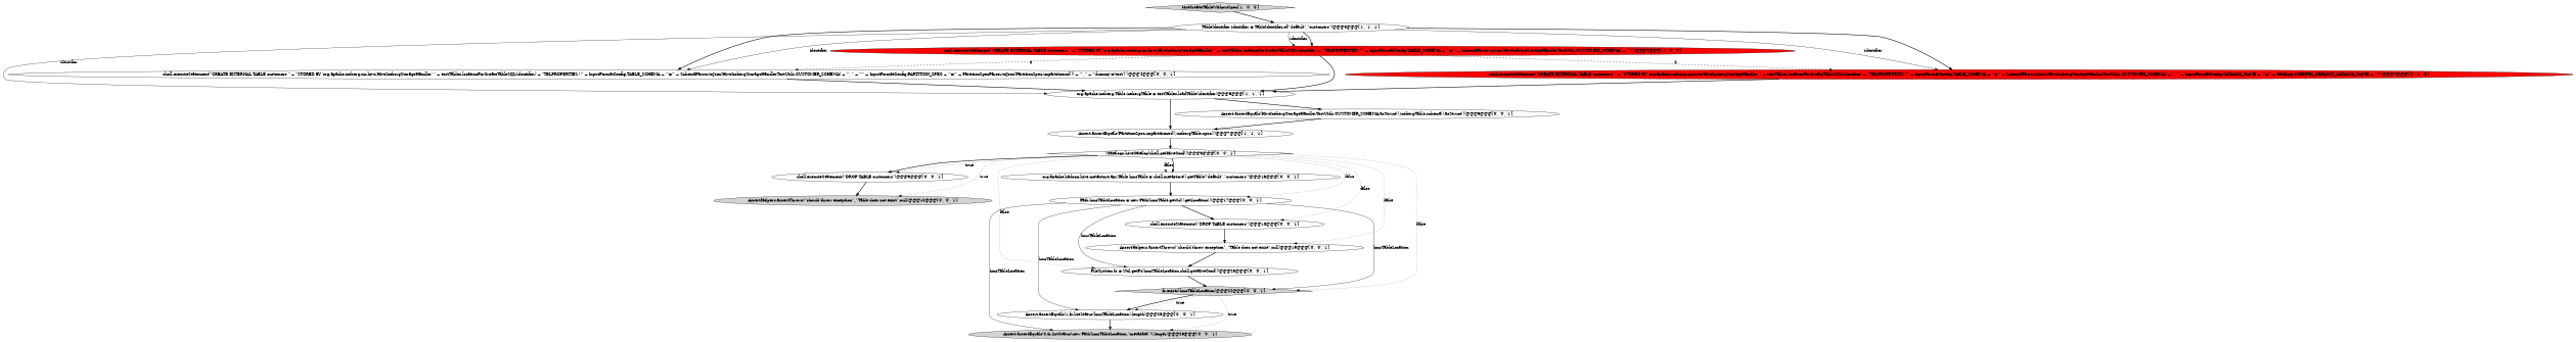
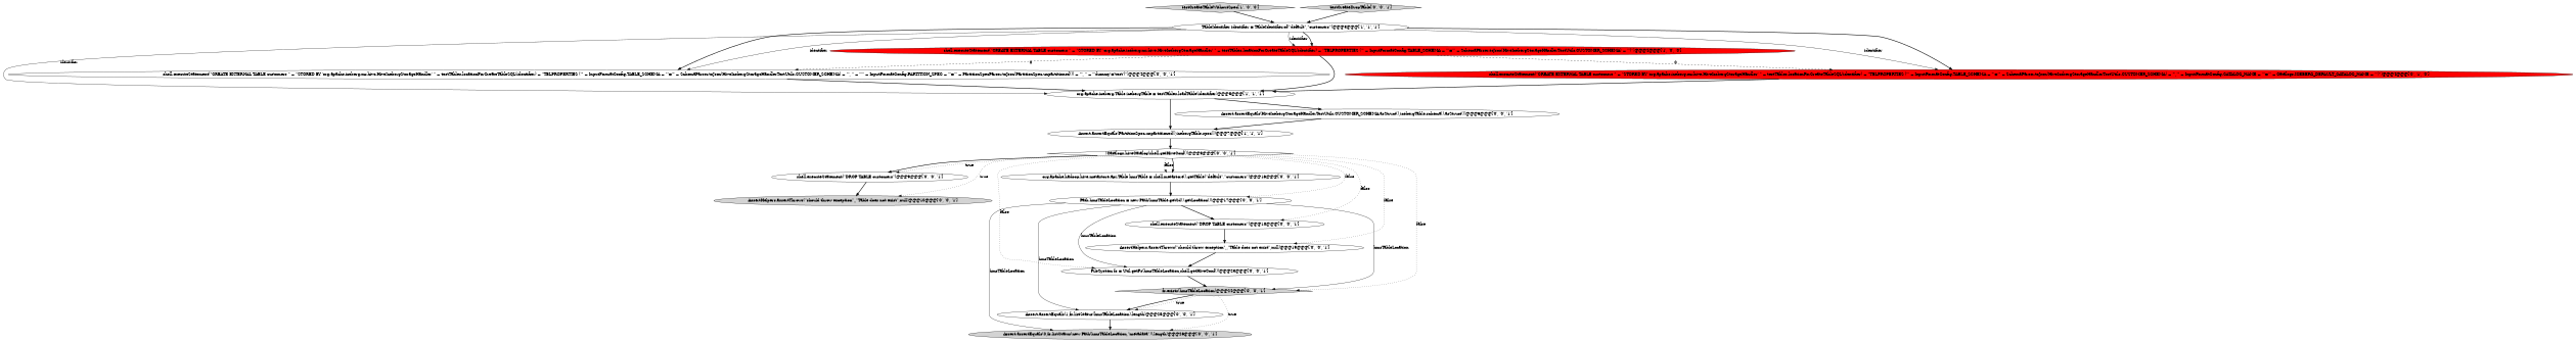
  digraph {
    node [fillcolor=white shape=ellipse style=filled]
    edge [style=bold]
    n1 [label="shell.executeStatement(\"DROP TABLE customers\")@@@9@@@['0', '0', '1']"]
    n2 [fillcolor=lightgray label="AssertHelpers.assertThrows(\"should throw exception\",,\"Table does not exist\",null)@@@10@@@['0', '0', '1']"]
    n3 [label="TableIdentifier identifier = TableIdentifier.of(\"default\",\"customers\")@@@3@@@['1', '1', '1']"]
    n4 [label="shell.executeStatement(\"CREATE EXTERNAL TABLE customers \" + \"STORED BY 'org.apache.iceberg.mr.hive.HiveIcebergStorageHandler' \" + testTables.locationForCreateTableSQL(identifier) + \"TBLPROPERTIES ('\" + InputFormatConfig.TABLE_SCHEMA + \"'='\" + SchemaParser.toJson(HiveIcebergStorageHandlerTestUtils.CUSTOMER_SCHEMA) + \"', \" + \"'\" + InputFormatConfig.PARTITION_SPEC + \"'='\" + PartitionSpecParser.toJson(PartitionSpec.unpartitioned()) + \"', \" + \"'dummy'='test')\")@@@4@@@['0', '0', '1']"]
    n5 [fillcolor=red label="shell.executeStatement(\"CREATE EXTERNAL TABLE customers \" + \"STORED BY 'org.apache.iceberg.mr.hive.HiveIcebergStorageHandler' \" + testTables.locationForCreateTableSQL(identifier) + \"TBLPROPERTIES ('\" + InputFormatConfig.TABLE_SCHEMA + \"'='\" + SchemaParser.toJson(HiveIcebergStorageHandlerTestUtils.CUSTOMER_SCHEMA) + \"')\")@@@4@@@['1', '0', '0']"]
    n6 [label="org.apache.iceberg.Table icebergTable = testTables.loadTable(identifier)@@@5@@@['1', '1', '1']"]
    n7 [fillcolor=red label="shell.executeStatement(\"CREATE EXTERNAL TABLE customers \" + \"STORED BY 'org.apache.iceberg.mr.hive.HiveIcebergStorageHandler' \" + testTables.locationForCreateTableSQL(identifier) + \"TBLPROPERTIES ('\" + InputFormatConfig.TABLE_SCHEMA + \"'='\" + SchemaParser.toJson(HiveIcebergStorageHandlerTestUtils.CUSTOMER_SCHEMA) + \"','\" + InputFormatConfig.CATALOG_NAME + \"'='\" + Catalogs.ICEBERG_DEFAULT_CATALOG_NAME + \"')\")@@@4@@@['0', '1', '0']"]
    n8 [label="Assert.assertEquals(PartitionSpec.unpartitioned(),icebergTable.spec())@@@7@@@['1', '1', '1']"]
    n9 [label="Assert.assertEquals(HiveIcebergStorageHandlerTestUtils.CUSTOMER_SCHEMA.asStruct(),icebergTable.schema().asStruct())@@@6@@@['0', '0', '1']"]
    n10 [fillcolor=lightgray label="testCreateTableWithoutSpec['1', '0', '0']" shape=diamond]
    n11 [label="!Catalogs.hiveCatalog(shell.getHiveConf())@@@8@@@['0', '0', '1']" shape=diamond]
    n12 [fillcolor=lightgray label="fs.exists(hmsTableLocation)@@@24@@@['0', '0', '1']" shape=diamond]
    n13 [label="org.apache.hadoop.hive.metastore.api.Table hmsTable = shell.metastore().getTable(\"default\",\"customers\")@@@16@@@['0', '0', '1']"]
    n14 [label="Path hmsTableLocation = new Path(hmsTable.getSd().getLocation())@@@17@@@['0', '0', '1']"]
    n15 [label="shell.executeStatement(\"DROP TABLE customers\")@@@18@@@['0', '0', '1']"]
    n16 [label="AssertHelpers.assertThrows(\"should throw exception\",,\"Table does not exist\",null)@@@19@@@['0', '0', '1']"]
    n17 [label="FileSystem fs = Util.getFs(hmsTableLocation,shell.getHiveConf())@@@23@@@['0', '0', '1']"]
    n18 [label="Assert.assertEquals(1,fs.listStatus(hmsTableLocation).length)@@@25@@@['0', '0', '1']"]
    n19 [fillcolor=lightgray label="Assert.assertEquals(0,fs.listStatus(new Path(hmsTableLocation,\"metadata\")).length)@@@26@@@['0', '0', '1']"]
+   n20 [fillcolor=lightgray label="testCreateDropTable['0', '0', '1']" shape=diamond]
    n1 -> n2
    n3 -> n4
    n3 -> n4 [label=identifier style=solid]
    n3 -> n5
    n3 -> n5 [label=identifier style=solid]
    n3 -> n6 [label=identifier style=solid]
    n3 -> n7
    n3 -> n7 [label=identifier style=solid]
    n4 -> n6
    n5 -> n4 [label=0 style=dashed]
    n5 -> n6
    n5 -> n7 [label=0 style=dashed]
    n6 -> n8
    n6 -> n9
    n7 -> n6
    n8 -> n11
    n9 -> n8
    n10 -> n3
    n11 -> n1
    n11 -> n1 [label=true style=dotted]
    n11 -> n2 [label=true style=dotted]
    n11 -> n12 [label=false style=dotted]
    n11 -> n13 [label=false style=dotted]
    n11 -> n13
    n11 -> n14 [label=false style=dotted]
    n11 -> n15 [label=false style=dotted]
    n11 -> n16 [label=false style=dotted]
    n11 -> n17 [label=false style=dotted]
    n12 -> n18
    n12 -> n18 [label=true style=dotted]
    n12 -> n19 [label=true style=dotted]
    n13 -> n14
    n14 -> n12 [label=hmsTableLocation style=solid]
    n14 -> n15
    n14 -> n17 [label=hmsTableLocation style=solid]
    n14 -> n18 [label=hmsTableLocation style=solid]
    n14 -> n19 [label=hmsTableLocation style=solid]
    n15 -> n16
    n16 -> n17
    n17 -> n12
    n18 -> n19
+   n20 -> n3
  }
